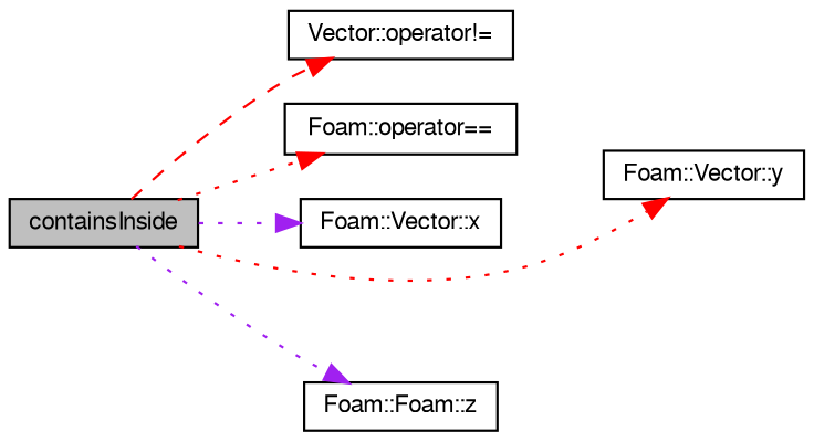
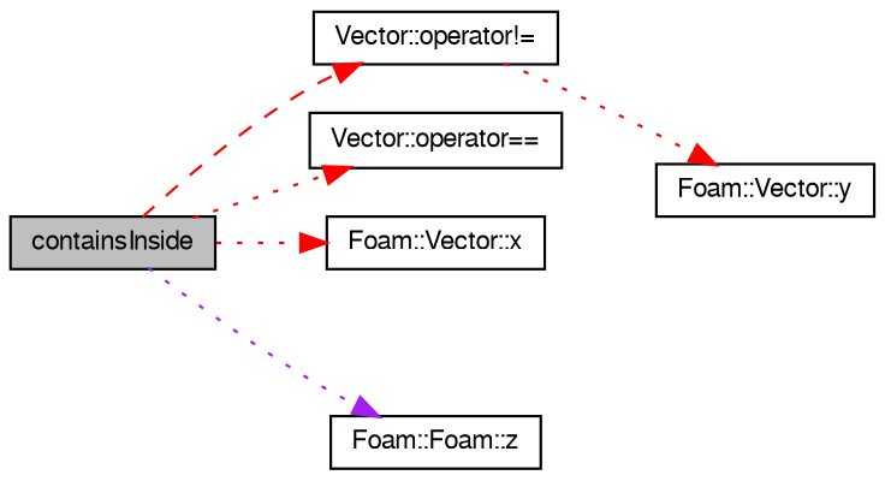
  digraph {
    rankdir=LR
    node [color=black fontname=FreeSans fontsize=10 shape=record]
    edge [color=red fontname=FreeSans fontsize=10 labelfontname=FreeSans labelfontsize=10 style=dotted]
    n1 [fillcolor=grey75 fontcolor=black height=0.2 label=containsInside style=filled width=0.4]
    n2 [height=0.2 label="Vector::operator!=" width=0.4]
-   n3 [height=0.2 label="Foam::operator==" width=0.4]
+   n3 [height=0.2 label="Vector::operator==" width=0.4]
    n4 [height=0.2 label="Foam::Vector::x" width=0.4]
    n5 [height=0.2 label="Foam::Vector::y" width=0.4]
    n6 [height=0.2 label="Foam::Foam::z" width=0.4]
    n1 -> n2 [style=dashed]
    n1 -> n3
-   n1 -> n4 [color=purple]
-   n1 -> n5
+   n1 -> n4
+   n2 -> n5
    n1 -> n6 [color=purple]
  }
